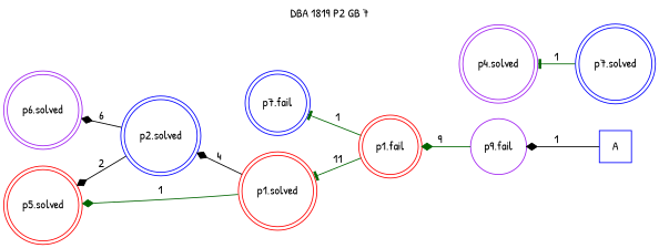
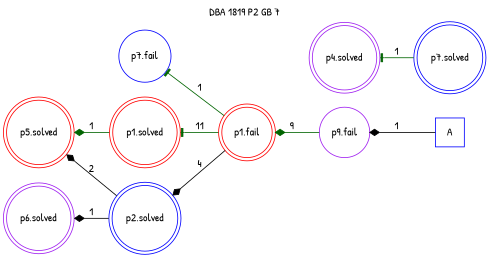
  digraph {
    fontname="Patrick Hand"
    label=" DBA 1819 P2 GB 7 "
    labelloc=tl
    rankdir=RL
    node [color=blue fontname="Patrick Hand" shape=doublecircle]
    edge [arrowhead=diamond color=darkgreen fontname="Patrick Hand"]
    n1 [label=A shape=square]
    n2 [color=purple label="p9.fail" shape=circle]
    n3 [color=red label="p1.fail"]
-   n4 [label="p7.fail"]
+   n4 [label="p7.fail" shape=circle]
    n5 [color=red label="p1.solved"]
    n6 [label="p2.solved"]
    n7 [color=red label="p5.solved"]
    n8 [color=purple label="p6.solved"]
    n9 [label="p7.solved"]
    n10 [color=purple label="p4.solved"]
    n1 -> n2 [color=black label=1]
    n2 -> n3 [label=9]
    n3 -> n4 [arrowhead=tee label=1]
    n3 -> n5 [arrowhead=tee label=11]
-   n5 -> n6 [color=black label=4]
+   n3 -> n6 [color=black label=4]
    n5 -> n7 [label=1]
    n6 -> n7 [color=black label=2]
-   n6 -> n8 [color=black label=6]
+   n6 -> n8 [color=black label=1]
    n9 -> n10 [arrowhead=tee label=1]
  }
